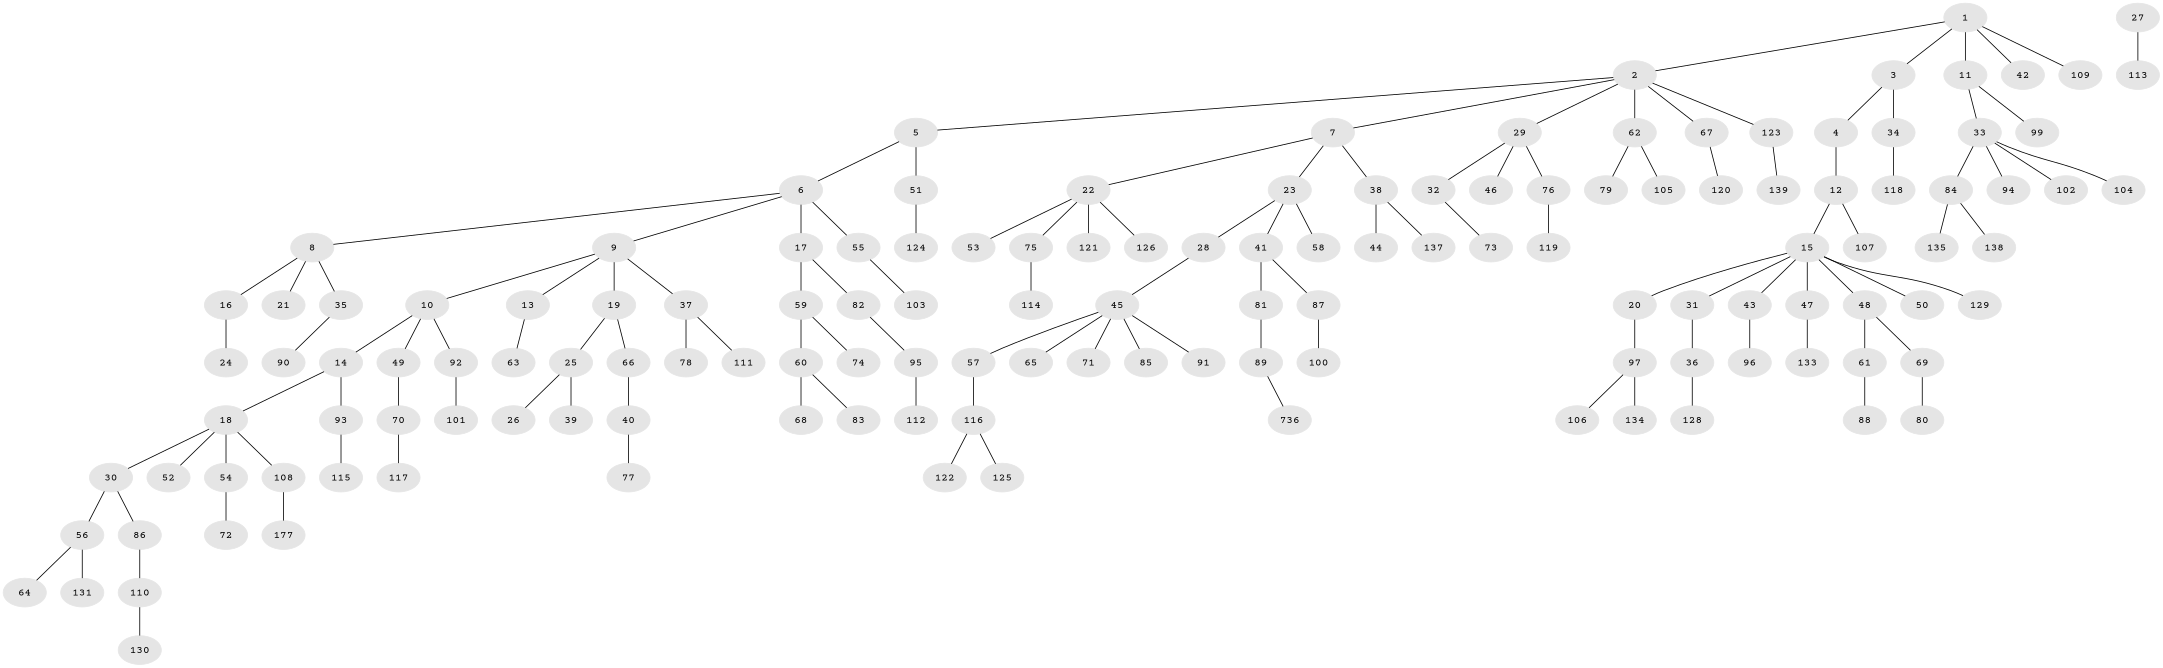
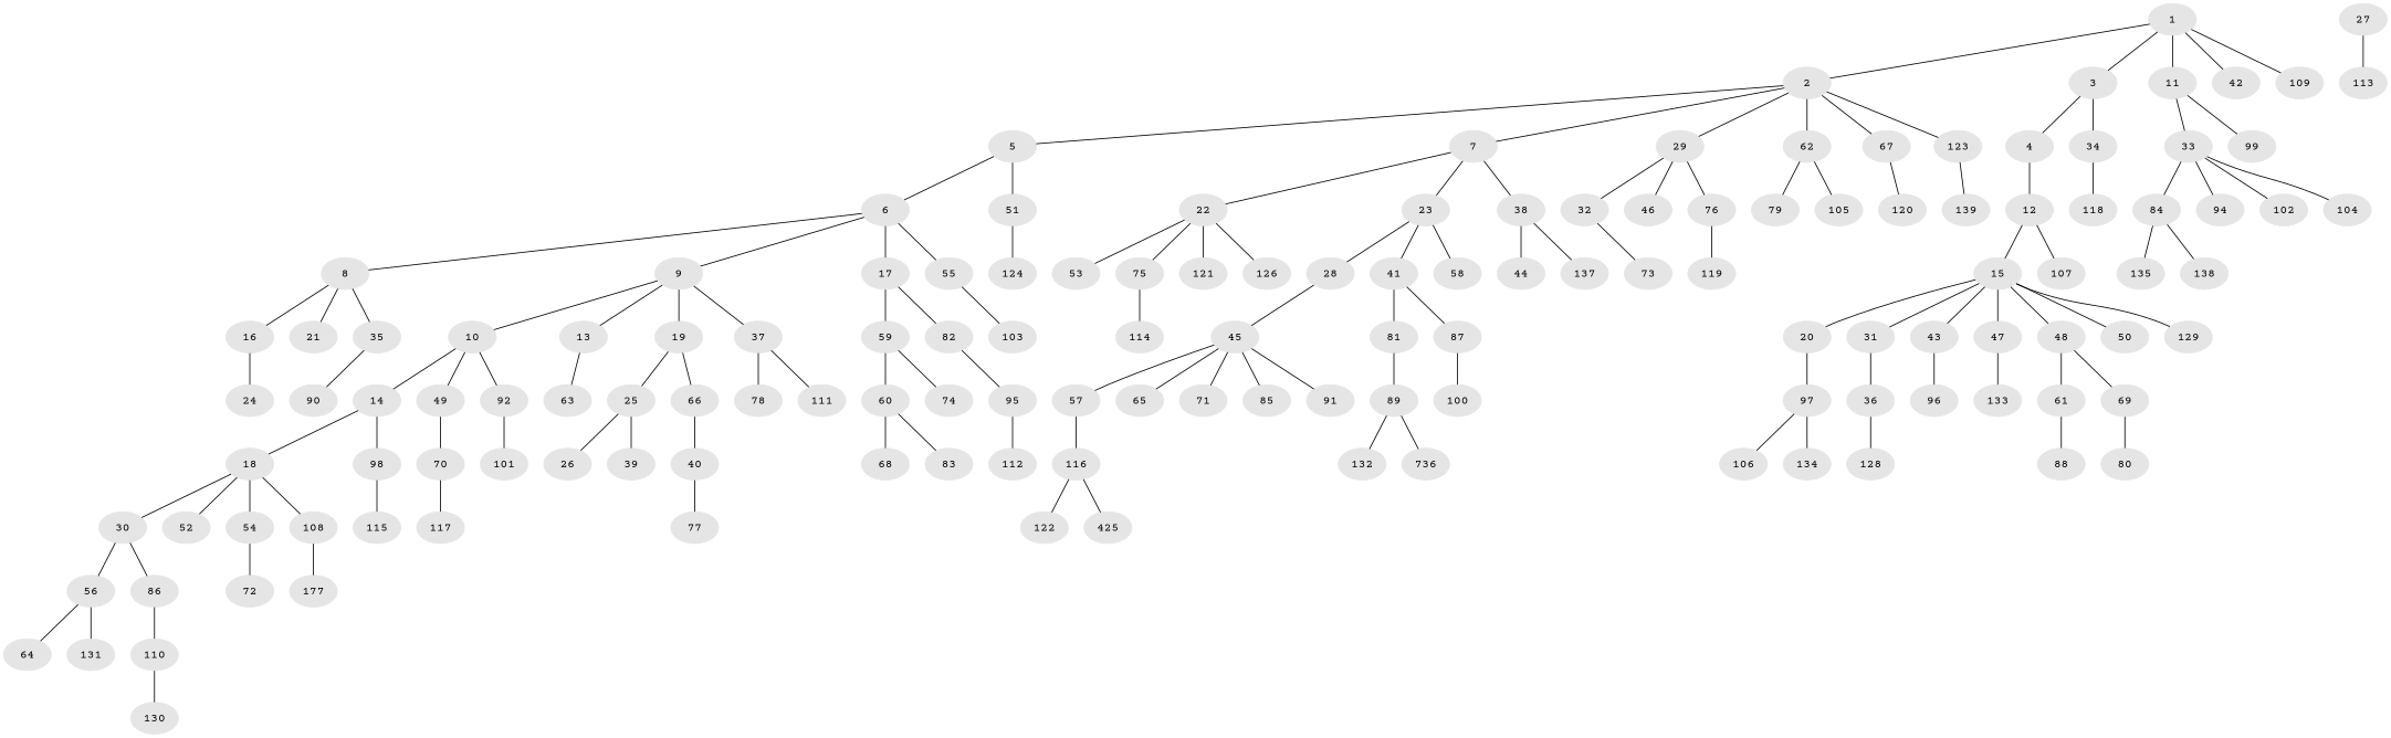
  graph {
    fontname="Courier Prime"
    node [color=gray90 fontname="Courier Prime" style=filled]
    edge [fontname="Courier Prime"]
    1
    2
    3
    11
    42
    109
    5
    7
    29
    62
    67
    123
    4
    34
    33
    99
    6
    51
    22
    23
    38
    32
    46
    76
    79
    105
    120
    139
    12
    118
    15
    107
    8
    9
    17
    55
    124
    16
    21
    35
    10
    13
    19
    37
    59
    82
    103
    53
    75
    121
    126
    28
    41
    58
    44
    137
    24
    90
    14
    49
    92
    63
    25
    66
    78
    111
    18
-   98 [label=93]
+   98
    70
    101
    84
    94
    102
    104
    20
    31
    43
    47
    48
    50
    129
    30
    52
    54
    108
    27
    113
    115
    97
    36
    96
    133
    61
    69
    60
    74
    95
    56
    86
    72
    n101 [label=177]
    26
    39
    40
    106
    134
    114
    45
    81
    87
    57
    65
    71
    85
    91
    73
    119
    64
    131
    110
    128
    135
    138
    77
    89
    100
    116
    88
    80
    117
    68
    83
    122
-   125
+   125 [label=425]
+   132
    n136 [label=736]
    112
    130
    1 -- 2
    1 -- 3
    1 -- 11
    1 -- 42
    1 -- 109
    2 -- 5
    2 -- 7
    2 -- 29
    2 -- 62
    2 -- 67
    2 -- 123
    3 -- 4
    3 -- 34
    11 -- 33
    11 -- 99
    5 -- 6
    5 -- 51
    7 -- 22
    7 -- 23
    7 -- 38
    29 -- 32
    29 -- 46
    29 -- 76
    62 -- 79
    62 -- 105
    67 -- 120
    123 -- 139
    4 -- 12
    34 -- 118
    33 -- 84
    33 -- 94
    33 -- 102
    33 -- 104
    6 -- 8
    6 -- 9
    6 -- 17
    6 -- 55
    51 -- 124
    22 -- 53
    22 -- 75
    22 -- 121
    22 -- 126
    23 -- 28
    23 -- 41
    23 -- 58
    38 -- 44
    38 -- 137
    32 -- 73
    76 -- 119
    12 -- 15
    12 -- 107
    15 -- 20
    15 -- 31
    15 -- 43
    15 -- 47
    15 -- 48
    15 -- 50
    15 -- 129
    8 -- 16
    8 -- 21
    8 -- 35
    9 -- 10
    9 -- 13
    9 -- 19
    9 -- 37
    17 -- 59
    17 -- 82
    55 -- 103
    16 -- 24
    35 -- 90
    10 -- 14
    10 -- 49
    10 -- 92
    13 -- 63
    19 -- 25
    19 -- 66
    37 -- 78
    37 -- 111
    59 -- 60
    59 -- 74
    82 -- 95
    75 -- 114
    28 -- 45
    41 -- 81
    41 -- 87
    14 -- 18
    14 -- 98
    49 -- 70
    92 -- 101
    25 -- 26
    25 -- 39
    66 -- 40
    18 -- 30
    18 -- 52
    18 -- 54
    18 -- 108
    98 -- 115
    70 -- 117
    84 -- 135
    84 -- 138
    20 -- 97
    31 -- 36
    43 -- 96
    47 -- 133
    48 -- 61
    48 -- 69
    30 -- 56
    30 -- 86
    54 -- 72
    108 -- n101
    27 -- 113
    97 -- 106
    97 -- 134
    36 -- 128
    61 -- 88
    69 -- 80
    60 -- 68
    60 -- 83
    95 -- 112
    56 -- 64
    56 -- 131
    86 -- 110
    40 -- 77
    45 -- 57
    45 -- 65
    45 -- 71
    45 -- 85
    45 -- 91
    81 -- 89
    87 -- 100
    57 -- 116
    110 -- 130
+   89 -- 132
    89 -- n136
    116 -- 122
    116 -- 125
  }
